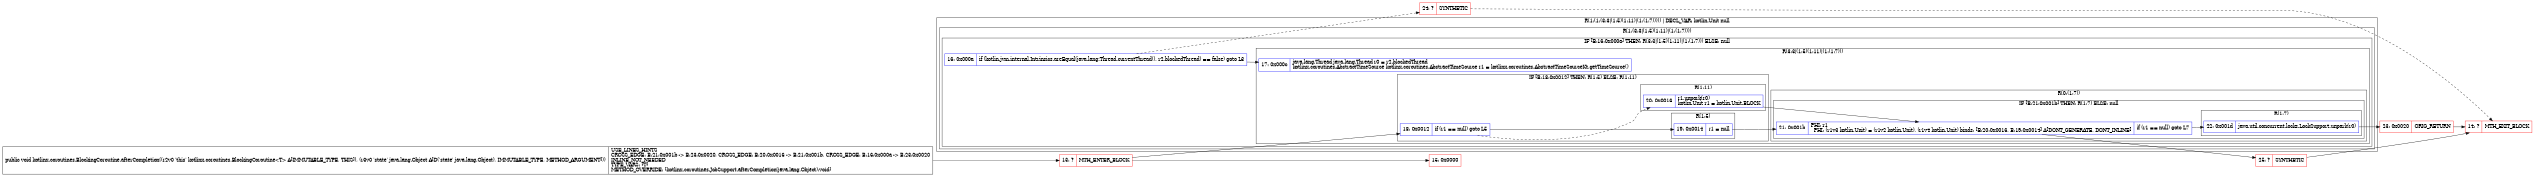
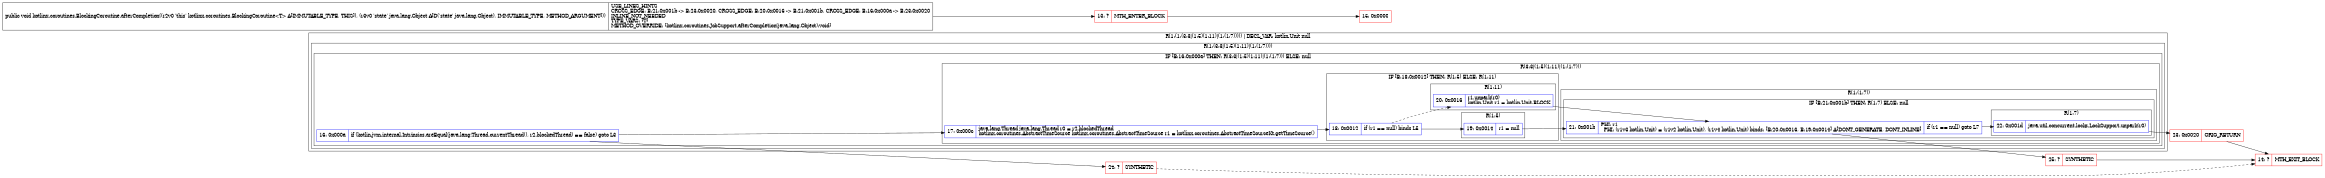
  digraph {
    rankdir=LR
    node [color=blue shape=record]
    n1 [label="{19\:\ 0x0014|r1 = null\l}"]
    n2 [label="{20\:\ 0x0016|r1.unpark(r0)\lkotlin.Unit r1 = kotlin.Unit.BLOCK\l}"]
-   n3 [label="{18\:\ 0x0012|if (r1 == null) goto L5\l}"]
+   n3 [label="{18\:\ 0x0012|if (r1 == null) binds L5\l}"]
    n4 [label="{22\:\ 0x001d|java.util.concurrent.locks.LockSupport.unpark(r0)\l}"]
    n5 [label="{21\:\ 0x001b|PHI: r1 \l  PHI: (r1v3 kotlin.Unit) = (r1v2 kotlin.Unit), (r1v4 kotlin.Unit) binds: [B:20:0x0016, B:19:0x0014] A[DONT_GENERATE, DONT_INLINE]\l|if (r1 == null) goto L7\l}"]
    n6 [label="{17\:\ 0x000c|java.lang.Thread java.lang.Thread r0 = r2.blockedThread\lkotlinx.coroutines.AbstractTimeSource kotlinx.coroutines.AbstractTimeSource r1 = kotlinx.coroutines.AbstractTimeSourceKt.getTimeSource()\l}"]
    n7 [label="{16\:\ 0x000a|if (kotlin.jvm.internal.Intrinsics.areEqual(java.lang.Thread.currentThread(), r2.blockedThread) == false) goto L3\l}"]
    n8 [color=red label="{23\:\ 0x0020|ORIG_RETURN\l}"]
    n9 [color=red label="{25\:\ ?|SYNTHETIC\l}"]
    n10 [color=red label="{24\:\ ?|SYNTHETIC\l}"]
    n11 [color=red label="{14\:\ ?|MTH_EXIT_BLOCK\l}"]
    n12 [color=red label="{13\:\ ?|MTH_ENTER_BLOCK\l}"]
    n13 [color=red label="{15\:\ 0x0000}"]
    n14 [label="{public void kotlinx.coroutines.BlockingCoroutine.afterCompletion((r2v0 'this' kotlinx.coroutines.BlockingCoroutine\<T\> A[IMMUTABLE_TYPE, THIS]), (r3v0 'state' java.lang.Object A[D('state' java.lang.Object), IMMUTABLE_TYPE, METHOD_ARGUMENT]))  | USE_LINES_HINTS\lCROSS_EDGE: B:21:0x001b \-\> B:23:0x0020, CROSS_EDGE: B:20:0x0016 \-\> B:21:0x001b, CROSS_EDGE: B:16:0x000a \-\> B:23:0x0020\lINLINE_NOT_NEEDED\lTYPE_VARS: [T]\lMETHOD_OVERRIDE: [kotlinx.coroutines.JobSupport.afterCompletion(java.lang.Object):void]\l}" color=""]
    subgraph cluster_1 {
      label="R(1:(1:(3:3|(1:5)(1:11)|(1:(1:7))))) | DECL_VAR: kotlin.Unit null\l"
      subgraph cluster_2 {
        label="R(1:(3:3|(1:5)(1:11)|(1:(1:7))))"
        subgraph cluster_3 {
          label="IF [B:16:0x000a] THEN: R(3:3|(1:5)(1:11)|(1:(1:7))) ELSE: null"
          n7
          subgraph cluster_4 {
            label="R(3:3|(1:5)(1:11)|(1:(1:7)))"
            n6
            subgraph cluster_5 {
              label="IF [B:18:0x0012] THEN: R(1:5) ELSE: R(1:11)"
              n3
              subgraph cluster_6 {
                label="R(1:5)"
                n1
              }
              subgraph cluster_7 {
                label="R(1:11)"
                n2
              }
            }
            subgraph cluster_8 {
-             label="R(0:(1:7))"
+             label="R(1:(1:7))"
              subgraph cluster_9 {
                label="IF [B:21:0x001b] THEN: R(1:7) ELSE: null"
                n5
                subgraph cluster_10 {
                  label="R(1:7)"
                  n4
                }
              }
            }
          }
        }
      }
    }
    n1 -> n5
    n2 -> n5
    n3 -> n1
    n3 -> n2 [style=dashed]
    n4 -> n8
    n5 -> n4
    n5 -> n9 [style=solid]
-   n12 -> n3
+   n6 -> n3
    n7 -> n6
-   n7 -> n10 [style=dashed]
+   n7 -> n10 [style=solid]
    n8 -> n11
    n9 -> n11
    n10 -> n11 [style=dashed]
    n12 -> n13
    n14 -> n12
  }
